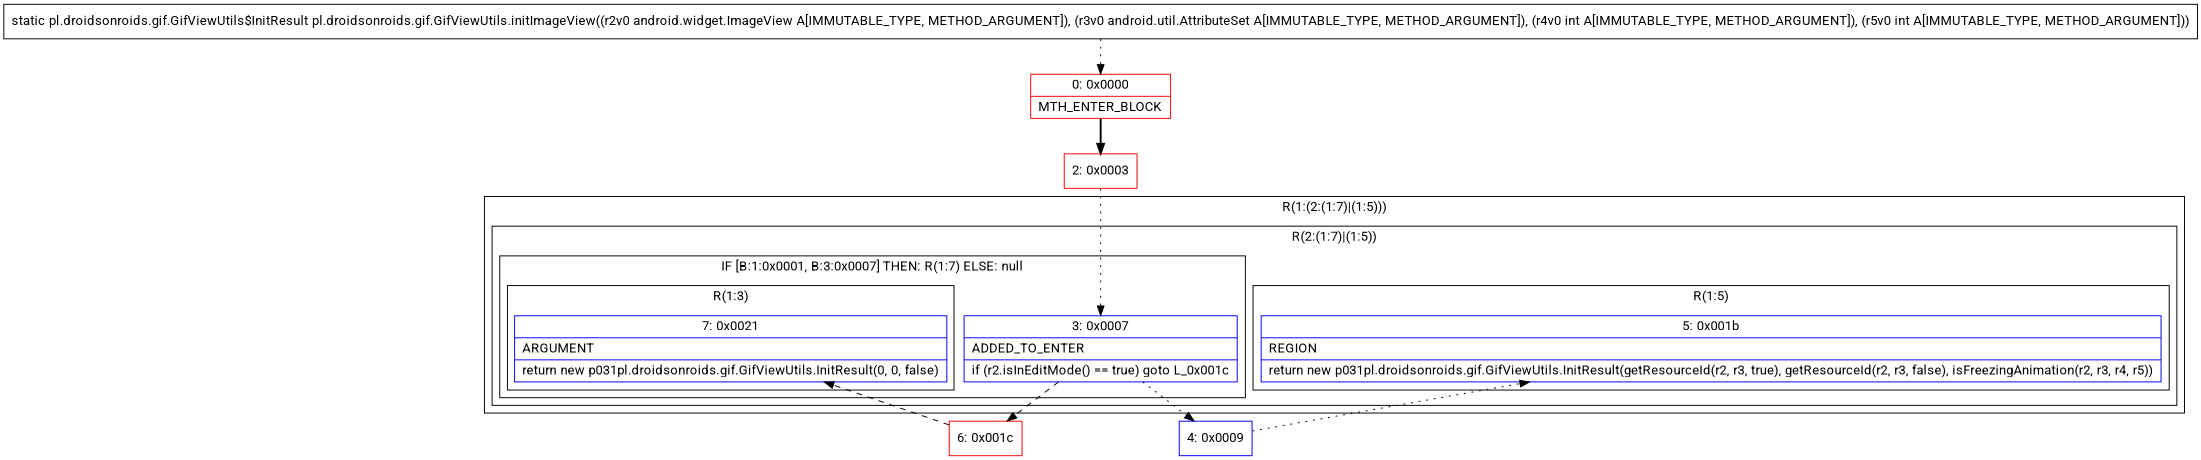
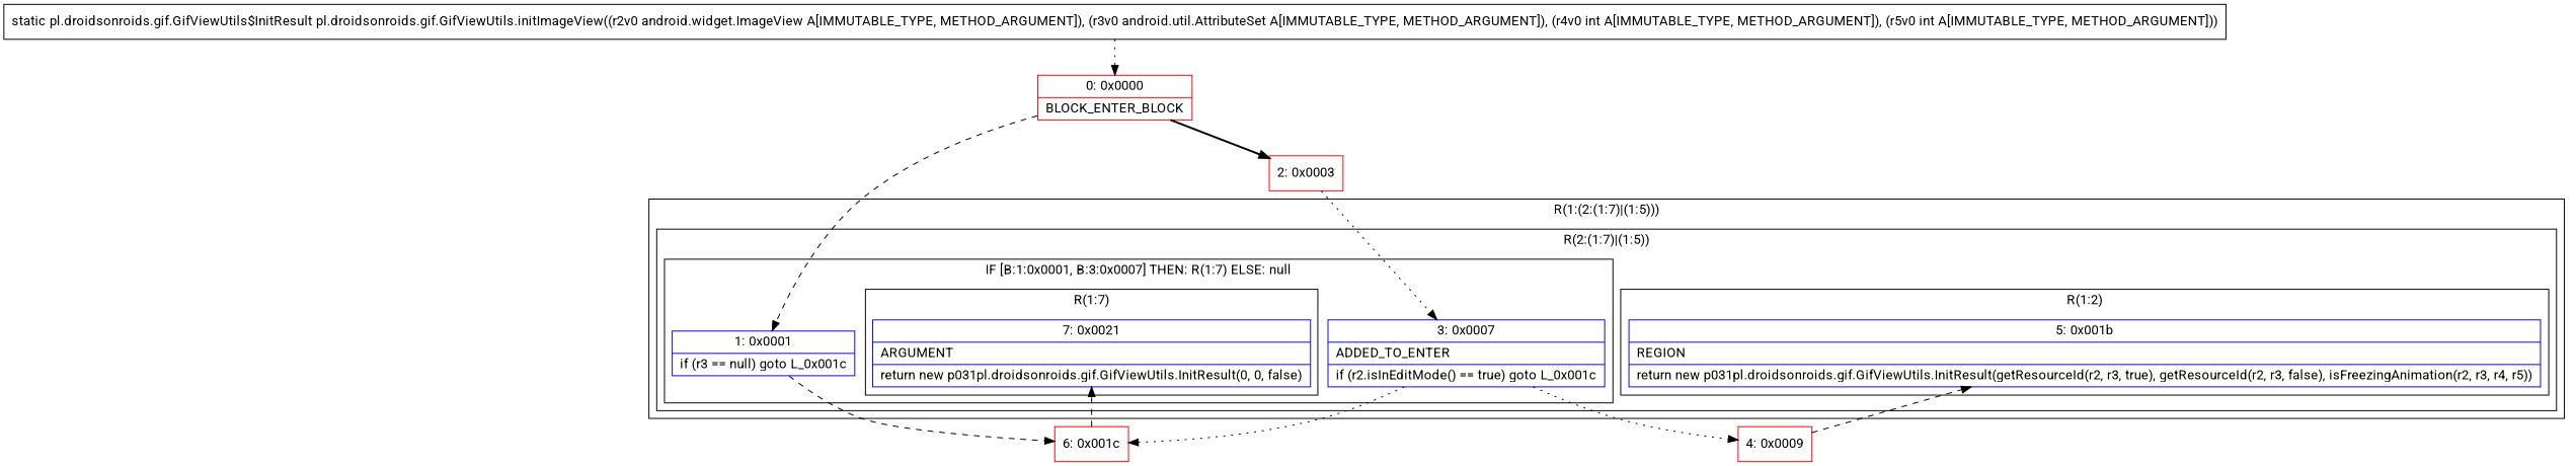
  digraph {
    fontname=Roboto
    node [color=blue fontname=Roboto shape=record]
    edge [fontname=Roboto style=dashed]
    n1 [label="{7\:\ 0x0021|ARGUMENT\l|return new p031pl.droidsonroids.gif.GifViewUtils.InitResult(0, 0, false)\l}"]
+   n2 [label="{1\:\ 0x0001|if (r3 == null) goto L_0x001c\l}"]
    n3 [label="{3\:\ 0x0007|ADDED_TO_ENTER\l|if (r2.isInEditMode() == true) goto L_0x001c\l}"]
    n4 [label="{5\:\ 0x001b|REGION\l|return new p031pl.droidsonroids.gif.GifViewUtils.InitResult(getResourceId(r2, r3, true), getResourceId(r2, r3, false), isFreezingAnimation(r2, r3, r4, r5))\l}"]
    n5 [color=red label="{6\:\ 0x001c}"]
-   n6 [label="{4\:\ 0x0009}"]
+   n6 [color=red label="{4\:\ 0x0009}"]
    n7 [color=red label="{2\:\ 0x0003}"]
-   n8 [color=red label="{0\:\ 0x0000|MTH_ENTER_BLOCK\l}"]
+   n8 [color=red label="{0\:\ 0x0000|BLOCK_ENTER_BLOCK\l}"]
    n9 [label="{static pl.droidsonroids.gif.GifViewUtils$InitResult pl.droidsonroids.gif.GifViewUtils.initImageView((r2v0 android.widget.ImageView A[IMMUTABLE_TYPE, METHOD_ARGUMENT]), (r3v0 android.util.AttributeSet A[IMMUTABLE_TYPE, METHOD_ARGUMENT]), (r4v0 int A[IMMUTABLE_TYPE, METHOD_ARGUMENT]), (r5v0 int A[IMMUTABLE_TYPE, METHOD_ARGUMENT])) }" color=""]
    subgraph cluster_1 {
      label="R(1:(2:(1:7)|(1:5)))"
      subgraph cluster_2 {
        label="R(2:(1:7)|(1:5))"
        subgraph cluster_3 {
          label="IF [B:1:0x0001, B:3:0x0007] THEN: R(1:7) ELSE: null"
+         n2
          n3
          subgraph cluster_4 {
-           label="R(1:3)"
+           label="R(1:7)"
            n1
          }
        }
        subgraph cluster_5 {
-         label="R(1:5)"
+         label="R(1:2)"
          n4
        }
      }
    }
-   n3 -> n5
+   n2 -> n5
+   n3 -> n5 [style=dotted]
    n3 -> n6 [style=dotted]
    n5 -> n1
-   n6 -> n4 [style=dotted]
+   n6 -> n4
    n7 -> n3 [style=dotted]
+   n8 -> n2
    n8 -> n7 [style=bold]
    n9 -> n8 [style=dotted]
  }
